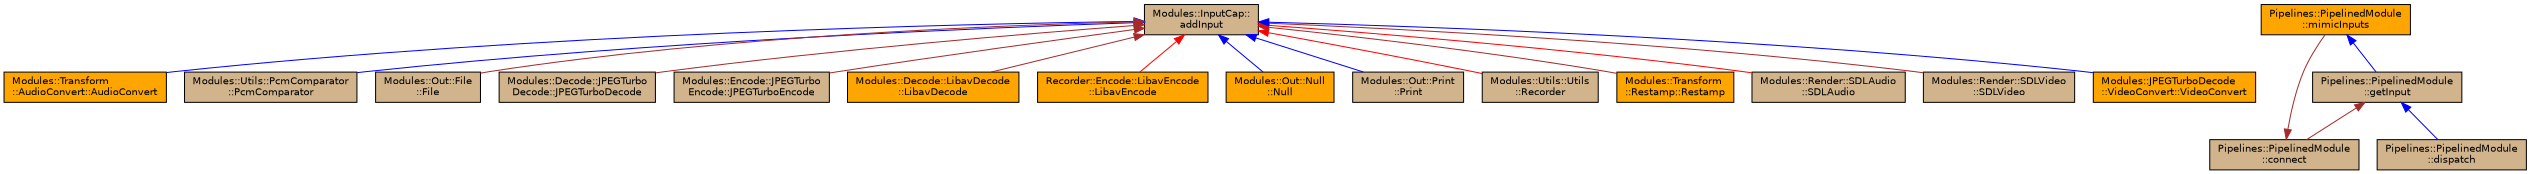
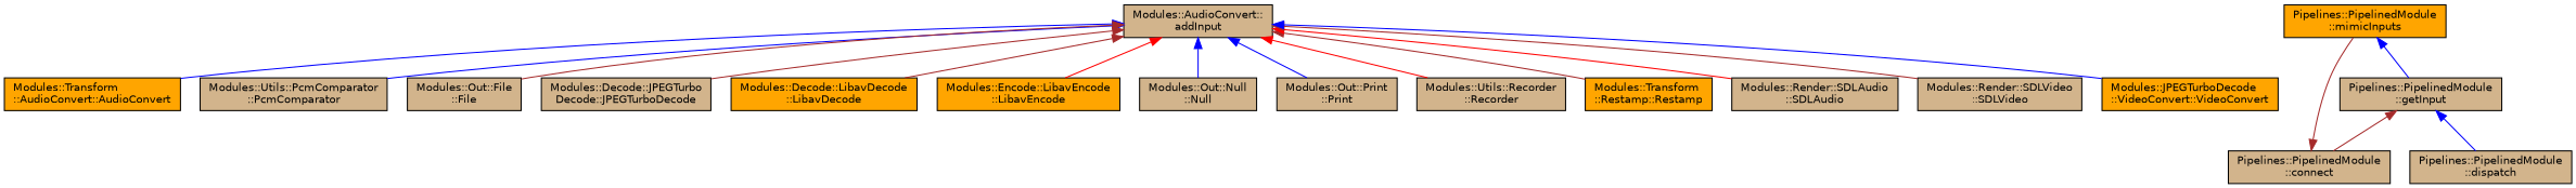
  digraph {
    rankdir=TB
    node [color=black fillcolor=tan fontname=Helvetica fontsize=10 shape=record style=filled]
    edge [color=brown dir=back fontname=Helvetica fontsize=10 labelfontname=Helvetica labelfontsize=10 style=solid]
-   n1 [fontcolor=black height=0.2 label="Modules::InputCap::\laddInput" width=0.4]
+   n1 [fontcolor=black height=0.2 label="Modules::AudioConvert::\laddInput" width=0.4]
    n2 [fillcolor=orange height=0.2 label="Modules::Transform\l::AudioConvert::AudioConvert" width=0.4]
    n3 [height=0.2 label="Modules::Utils::PcmComparator\l::PcmComparator" width=0.4]
    n4 [height=0.2 label="Modules::Out::File\l::File" width=0.4]
    n5 [height=0.2 label="Modules::Decode::JPEGTurbo\lDecode::JPEGTurboDecode" width=0.4]
-   n6 [height=0.2 label="Modules::Encode::JPEGTurbo\lEncode::JPEGTurboEncode" width=0.4]
    n7 [fillcolor=orange height=0.2 label="Modules::Decode::LibavDecode\l::LibavDecode" width=0.4]
-   n8 [fillcolor=orange height=0.2 label="Recorder::Encode::LibavEncode\l::LibavEncode" width=0.4]
-   n9 [fillcolor=orange height=0.2 label="Modules::Out::Null\l::Null" width=0.4]
+   n8 [fillcolor=orange height=0.2 label="Modules::Encode::LibavEncode\l::LibavEncode" width=0.4]
+   n9 [height=0.2 label="Modules::Out::Null\l::Null" width=0.4]
    n10 [height=0.2 label="Modules::Out::Print\l::Print" width=0.4]
-   n11 [height=0.2 label="Modules::Utils::Utils\l::Recorder" width=0.4]
+   n11 [height=0.2 label="Modules::Utils::Recorder\l::Recorder" width=0.4]
    n12 [fillcolor=orange height=0.2 label="Modules::Transform\l::Restamp::Restamp" width=0.4]
    n13 [height=0.2 label="Modules::Render::SDLAudio\l::SDLAudio" width=0.4]
    n14 [height=0.2 label="Modules::Render::SDLVideo\l::SDLVideo" width=0.4]
    n15 [fillcolor=orange height=0.2 label="Modules::JPEGTurboDecode\l::VideoConvert::VideoConvert" width=0.4]
    n16 [fillcolor=orange height=0.2 label="Pipelines::PipelinedModule\l::mimicInputs" width=0.4]
    n17 [height=0.2 label="Pipelines::PipelinedModule\l::getInput" width=0.4]
    n18 [height=0.2 label="Pipelines::PipelinedModule\l::connect" width=0.4]
    n19 [height=0.2 label="Pipelines::PipelinedModule\l::dispatch" width=0.4]
    n1 -> n2 [color=blue]
    n1 -> n3 [color=blue]
    n1 -> n4
    n1 -> n5
-   n1 -> n6
    n1 -> n7
    n1 -> n8 [color=red]
    n1 -> n9 [color=blue]
    n1 -> n10 [color=blue]
    n1 -> n11 [color=red]
    n1 -> n12
    n1 -> n13 [color=red]
    n1 -> n14
    n1 -> n15 [color=blue]
    n16 -> n17 [color=blue]
    n17 -> n18
    n17 -> n19 [color=blue]
    n18 -> n16
  }
